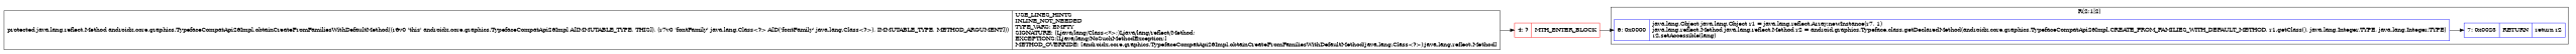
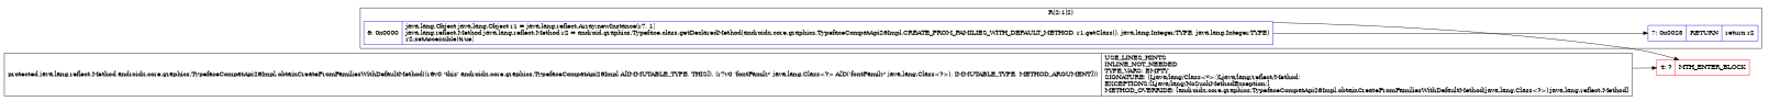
  digraph {
    rankdir=LR
    node [color=blue shape=record]
-   n1 [label="{6\:\ 0x0000|java.lang.Object java.lang.Object r1 = java.lang.reflect.Array.newInstance(r7, 1)\ljava.lang.reflect.Method java.lang.reflect.Method r2 = android.graphics.Typeface.class.getDeclaredMethod(androidx.core.graphics.TypefaceCompatApi26Impl.CREATE_FROM_FAMILIES_WITH_DEFAULT_METHOD, r1.getClass(), java.lang.Integer.TYPE, java.lang.Integer.TYPE)\lr2.setAccessible(lang)\l}"]
+   n1 [label="{6\:\ 0x0000|java.lang.Object java.lang.Object r1 = java.lang.reflect.Array.newInstance(r7, 1)\ljava.lang.reflect.Method java.lang.reflect.Method r2 = android.graphics.Typeface.class.getDeclaredMethod(androidx.core.graphics.TypefaceCompatApi26Impl.CREATE_FROM_FAMILIES_WITH_DEFAULT_METHOD, r1.getClass(), java.lang.Integer.TYPE, java.lang.Integer.TYPE)\lr2.setAccessible(true)\l}"]
    n2 [label="{7\:\ 0x0023|RETURN\l|return r2\l}"]
    n3 [color=red label="{4\:\ ?|MTH_ENTER_BLOCK\l}"]
    n4 [label="{protected java.lang.reflect.Method androidx.core.graphics.TypefaceCompatApi26Impl.obtainCreateFromFamiliesWithDefaultMethod((r6v0 'this' androidx.core.graphics.TypefaceCompatApi26Impl A[IMMUTABLE_TYPE, THIS]), (r7v0 'fontFamily' java.lang.Class\<?\> A[D('fontFamily' java.lang.Class\<?\>), IMMUTABLE_TYPE, METHOD_ARGUMENT]))  | USE_LINES_HINTS\lINLINE_NOT_NEEDED\lTYPE_VARS: EMPTY\lSIGNATURE: (Ljava\/lang\/Class\<*\>;)Ljava\/lang\/reflect\/Method;\lEXCEPTIONS:[Ljava\/lang\/NoSuchMethodException;]\lMETHOD_OVERRIDE: [androidx.core.graphics.TypefaceCompatApi26Impl.obtainCreateFromFamiliesWithDefaultMethod(java.lang.Class\<?\>):java.lang.reflect.Method]\l}" color=""]
    subgraph cluster_1 {
      label="R(2:1|2)"
      n1
      n2
    }
    n1 -> n2
-   n3 -> n1
+   n1 -> n3
    n4 -> n3
  }
